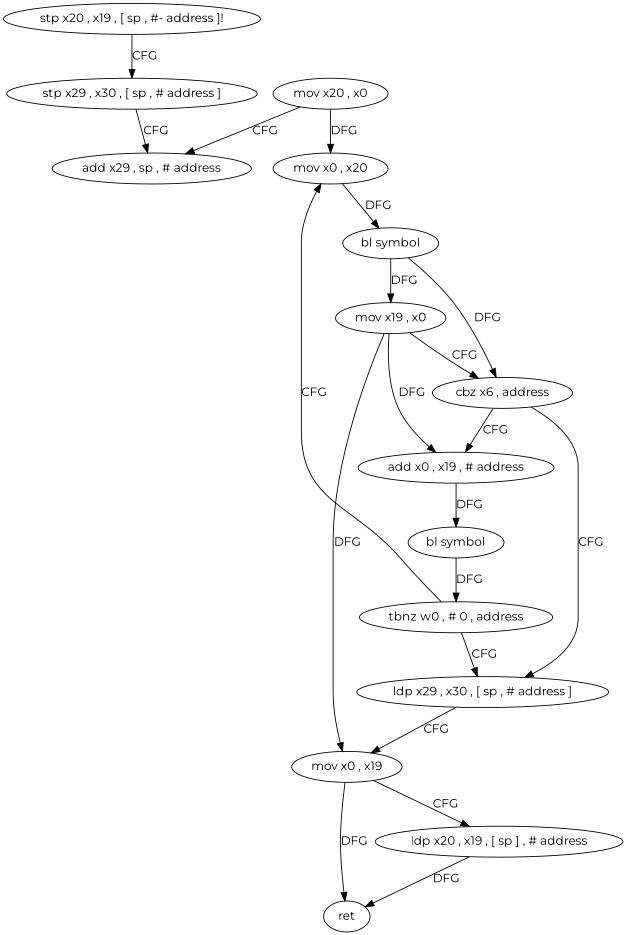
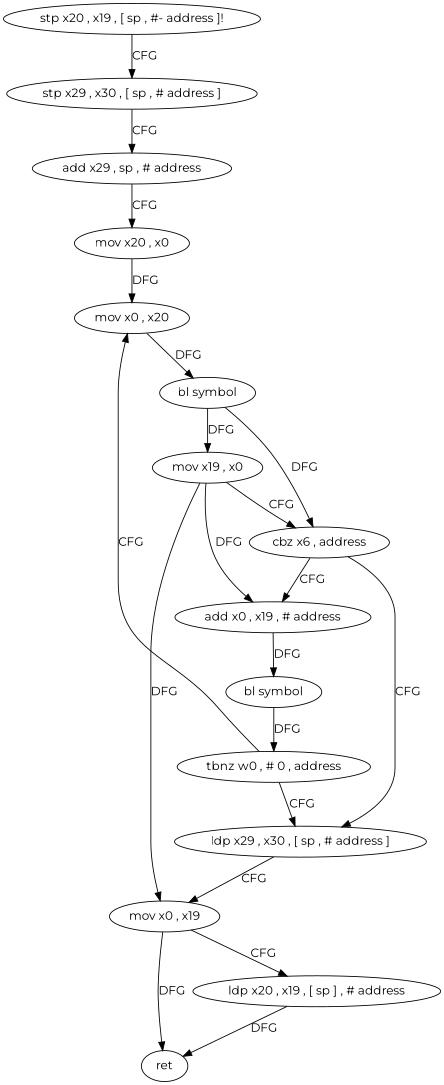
  digraph {
    fontname=Montserrat
    node [fontname=Montserrat]
    edge [fontname=Montserrat]
    n1 [label="stp x20 , x19 , [ sp , #- address ]!"]
    n2 [label="stp x29 , x30 , [ sp , # address ]"]
    n3 [label="add x29 , sp , # address"]
    n4 [label="mov x20 , x0"]
    n5 [label="mov x0 , x20"]
    n6 [label="bl symbol"]
    n7 [label="mov x19 , x0"]
    n8 [label="cbz x6 , address"]
    n9 [label="ldp x29 , x30 , [ sp , # address ]"]
    n10 [label="mov x0 , x19"]
    n11 [label="ldp x20 , x19 , [ sp ] , # address"]
    n12 [label=ret]
    n13 [label="add x0 , x19 , # address"]
    n14 [label="bl symbol"]
    n15 [label="tbnz w0 , # 0 , address"]
    n1 -> n2 [label=CFG]
    n2 -> n3 [label=CFG]
-   n4 -> n3 [label=CFG]
+   n3 -> n4 [label=CFG]
    n4 -> n5 [label=DFG]
    n5 -> n6 [label=DFG]
    n6 -> n7 [label=DFG]
    n6 -> n8 [label=DFG]
    n7 -> n8 [label=CFG]
    n7 -> n10 [label=DFG]
    n7 -> n13 [label=DFG]
    n8 -> n9 [label=CFG]
    n8 -> n13 [label=CFG]
    n9 -> n10 [label=CFG]
    n10 -> n11 [label=CFG]
    n10 -> n12 [label=DFG]
    n11 -> n12 [label=DFG]
    n13 -> n14 [label=DFG]
    n14 -> n15 [label=DFG]
    n15 -> n5 [label=CFG]
    n15 -> n9 [label=CFG]
  }
